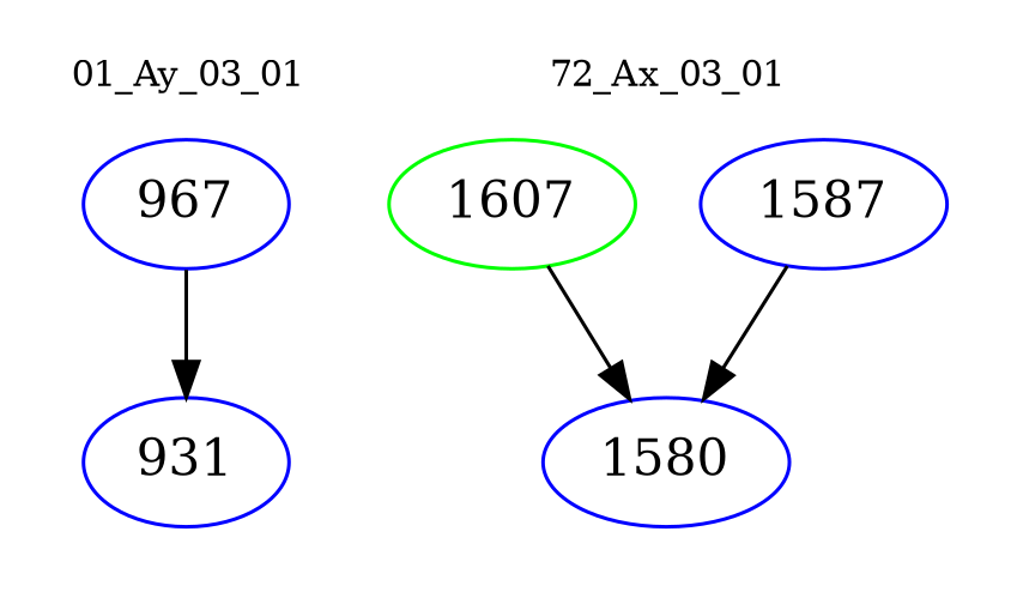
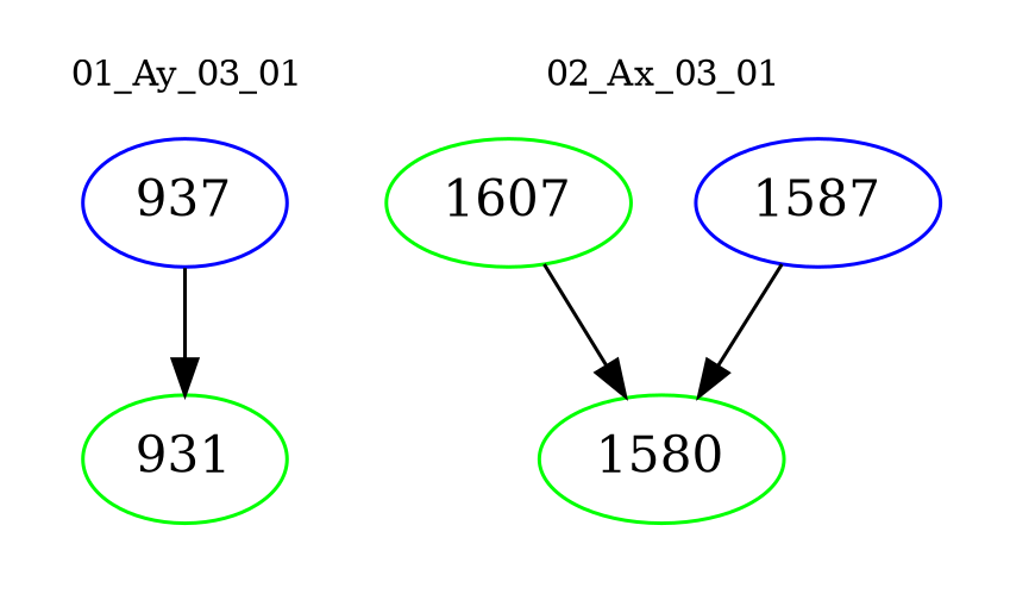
  digraph {
    node [color=green]
    edge [color=black]
-   n1 [color=blue label=967]
-   n2 [color=blue label=931]
+   n1 [color=blue label=937]
+   n2 [label=931]
    n3 [color=blue label=1587]
-   n4 [color=blue label=1580]
+   n4 [label=1580]
    n5 [label=1607]
    subgraph cluster_1 {
      color=white
      fontsize=10
      label="01_Ay_03_01"
      n1
      n2
    }
    subgraph cluster_2 {
      color=white
      fontsize=10
-     label="72_Ax_03_01"
+     label="02_Ax_03_01"
      n3
      n4
      n5
    }
    n1 -> n2
    n3 -> n4
    n5 -> n4
  }
